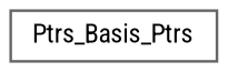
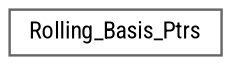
  digraph {
    rankdir=LR
    fontname="Roboto Condensed"
-   n1 [color=grey40 fillcolor=white fontname="Roboto Condensed" fontsize=10 height=0.2 label=Ptrs_Basis_Ptrs shape=box style=filled width=0.4]
+   n1 [color=grey40 fillcolor=white fontname="Roboto Condensed" fontsize=10 height=0.2 label=Rolling_Basis_Ptrs shape=box style=filled width=0.4]
  }
